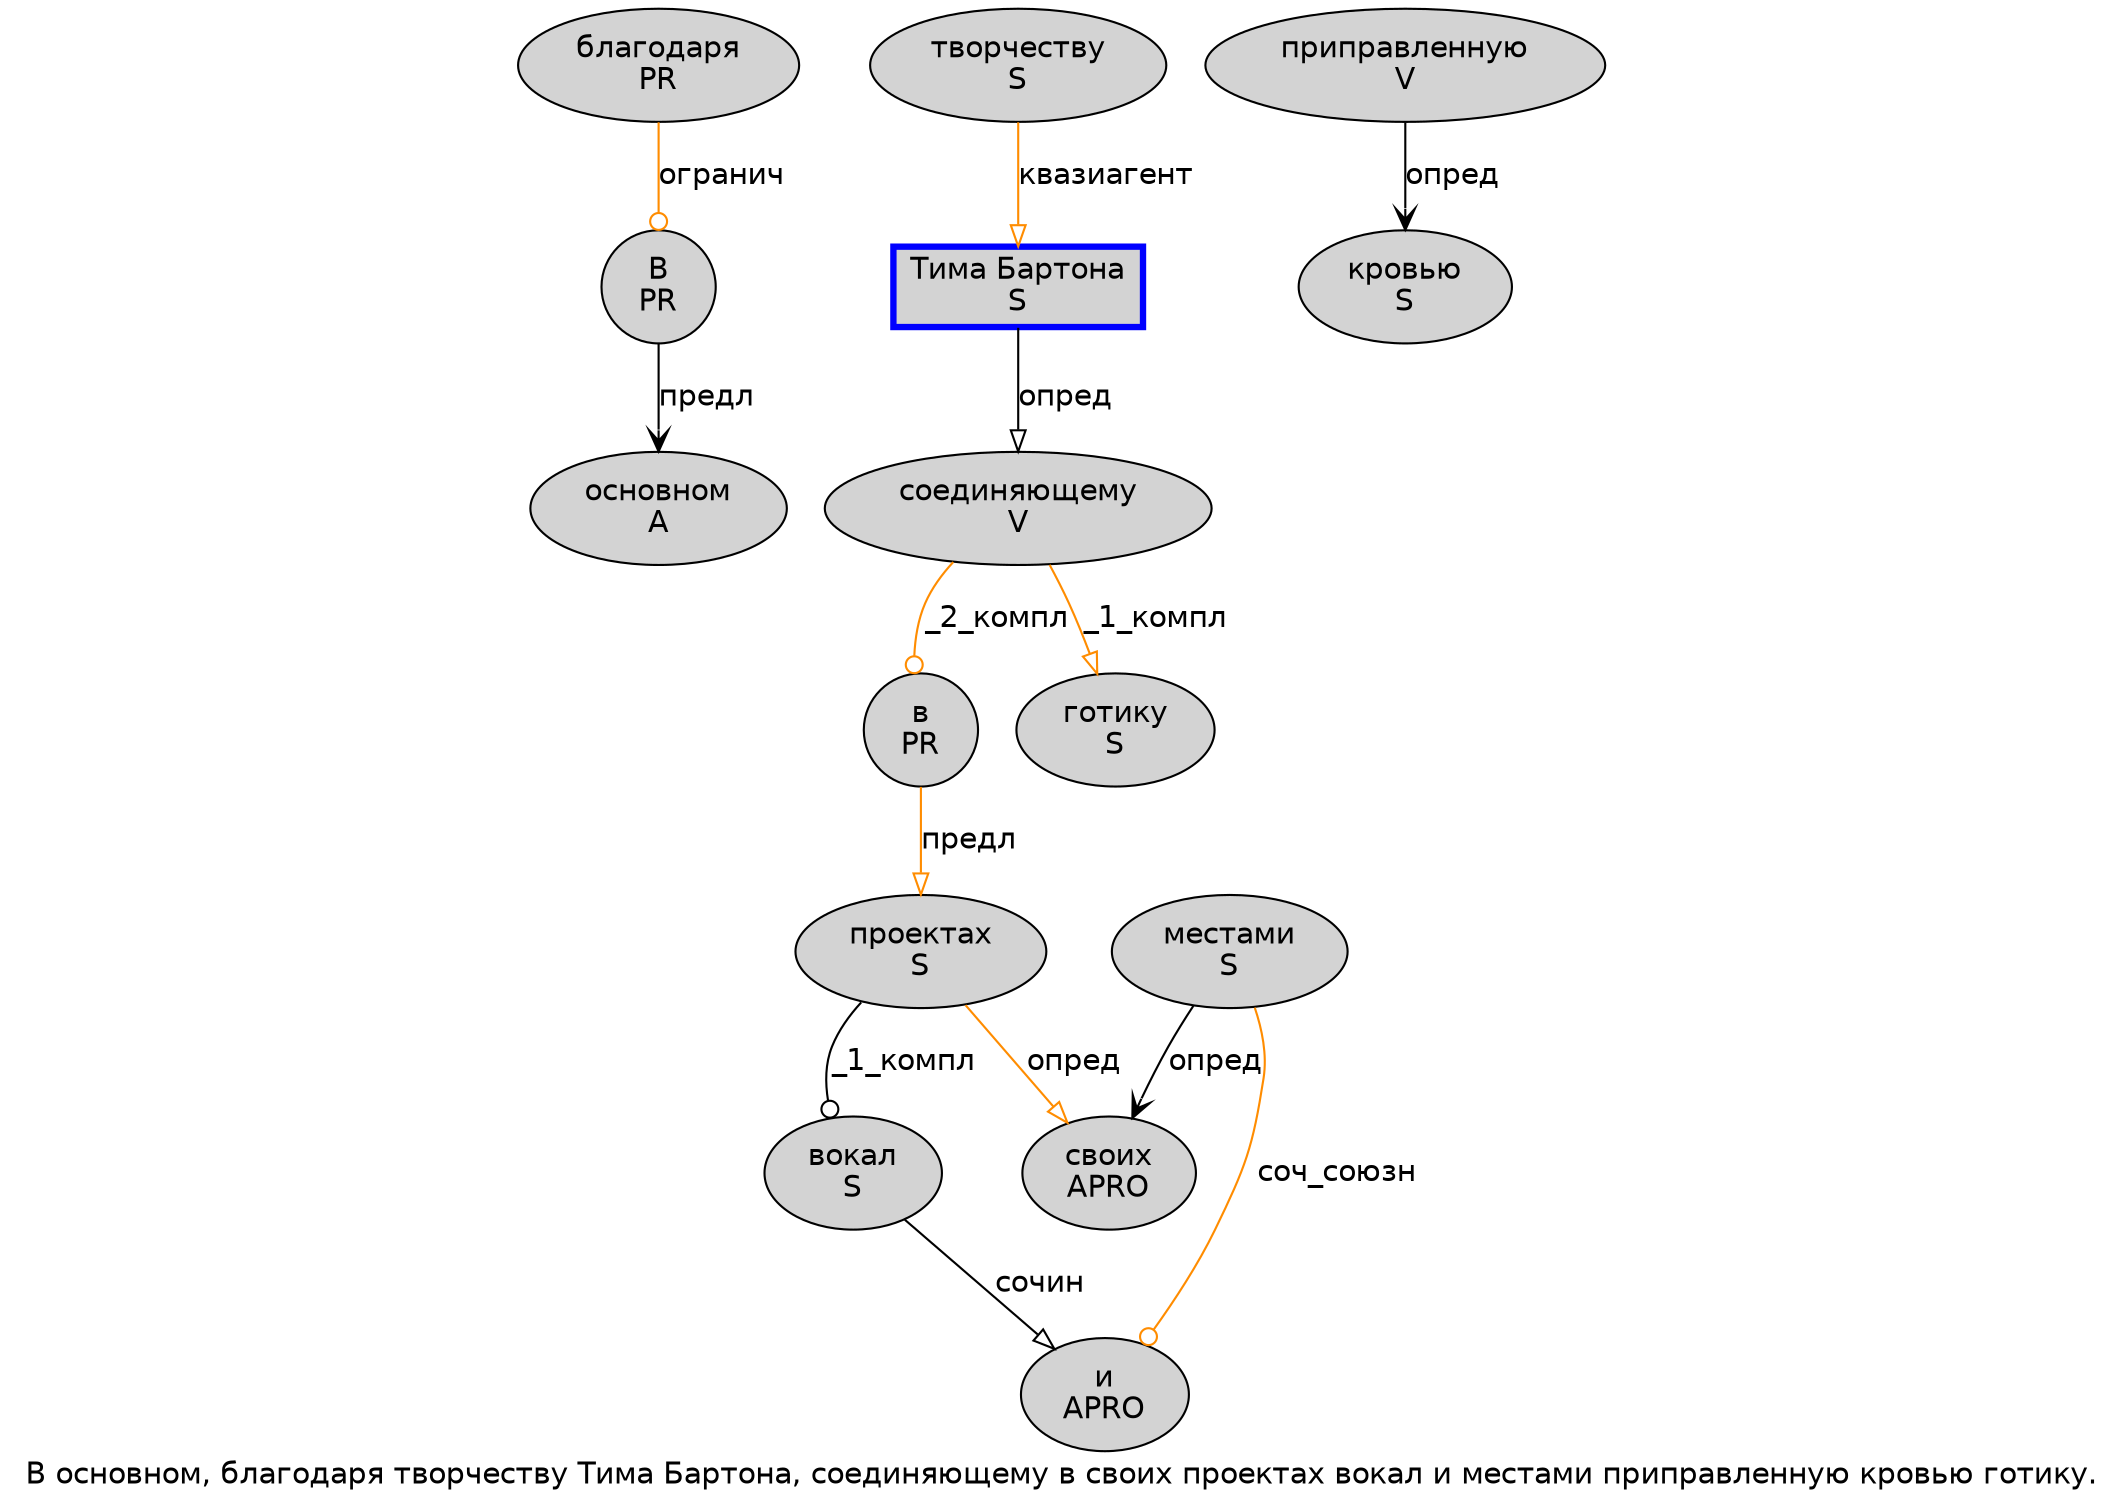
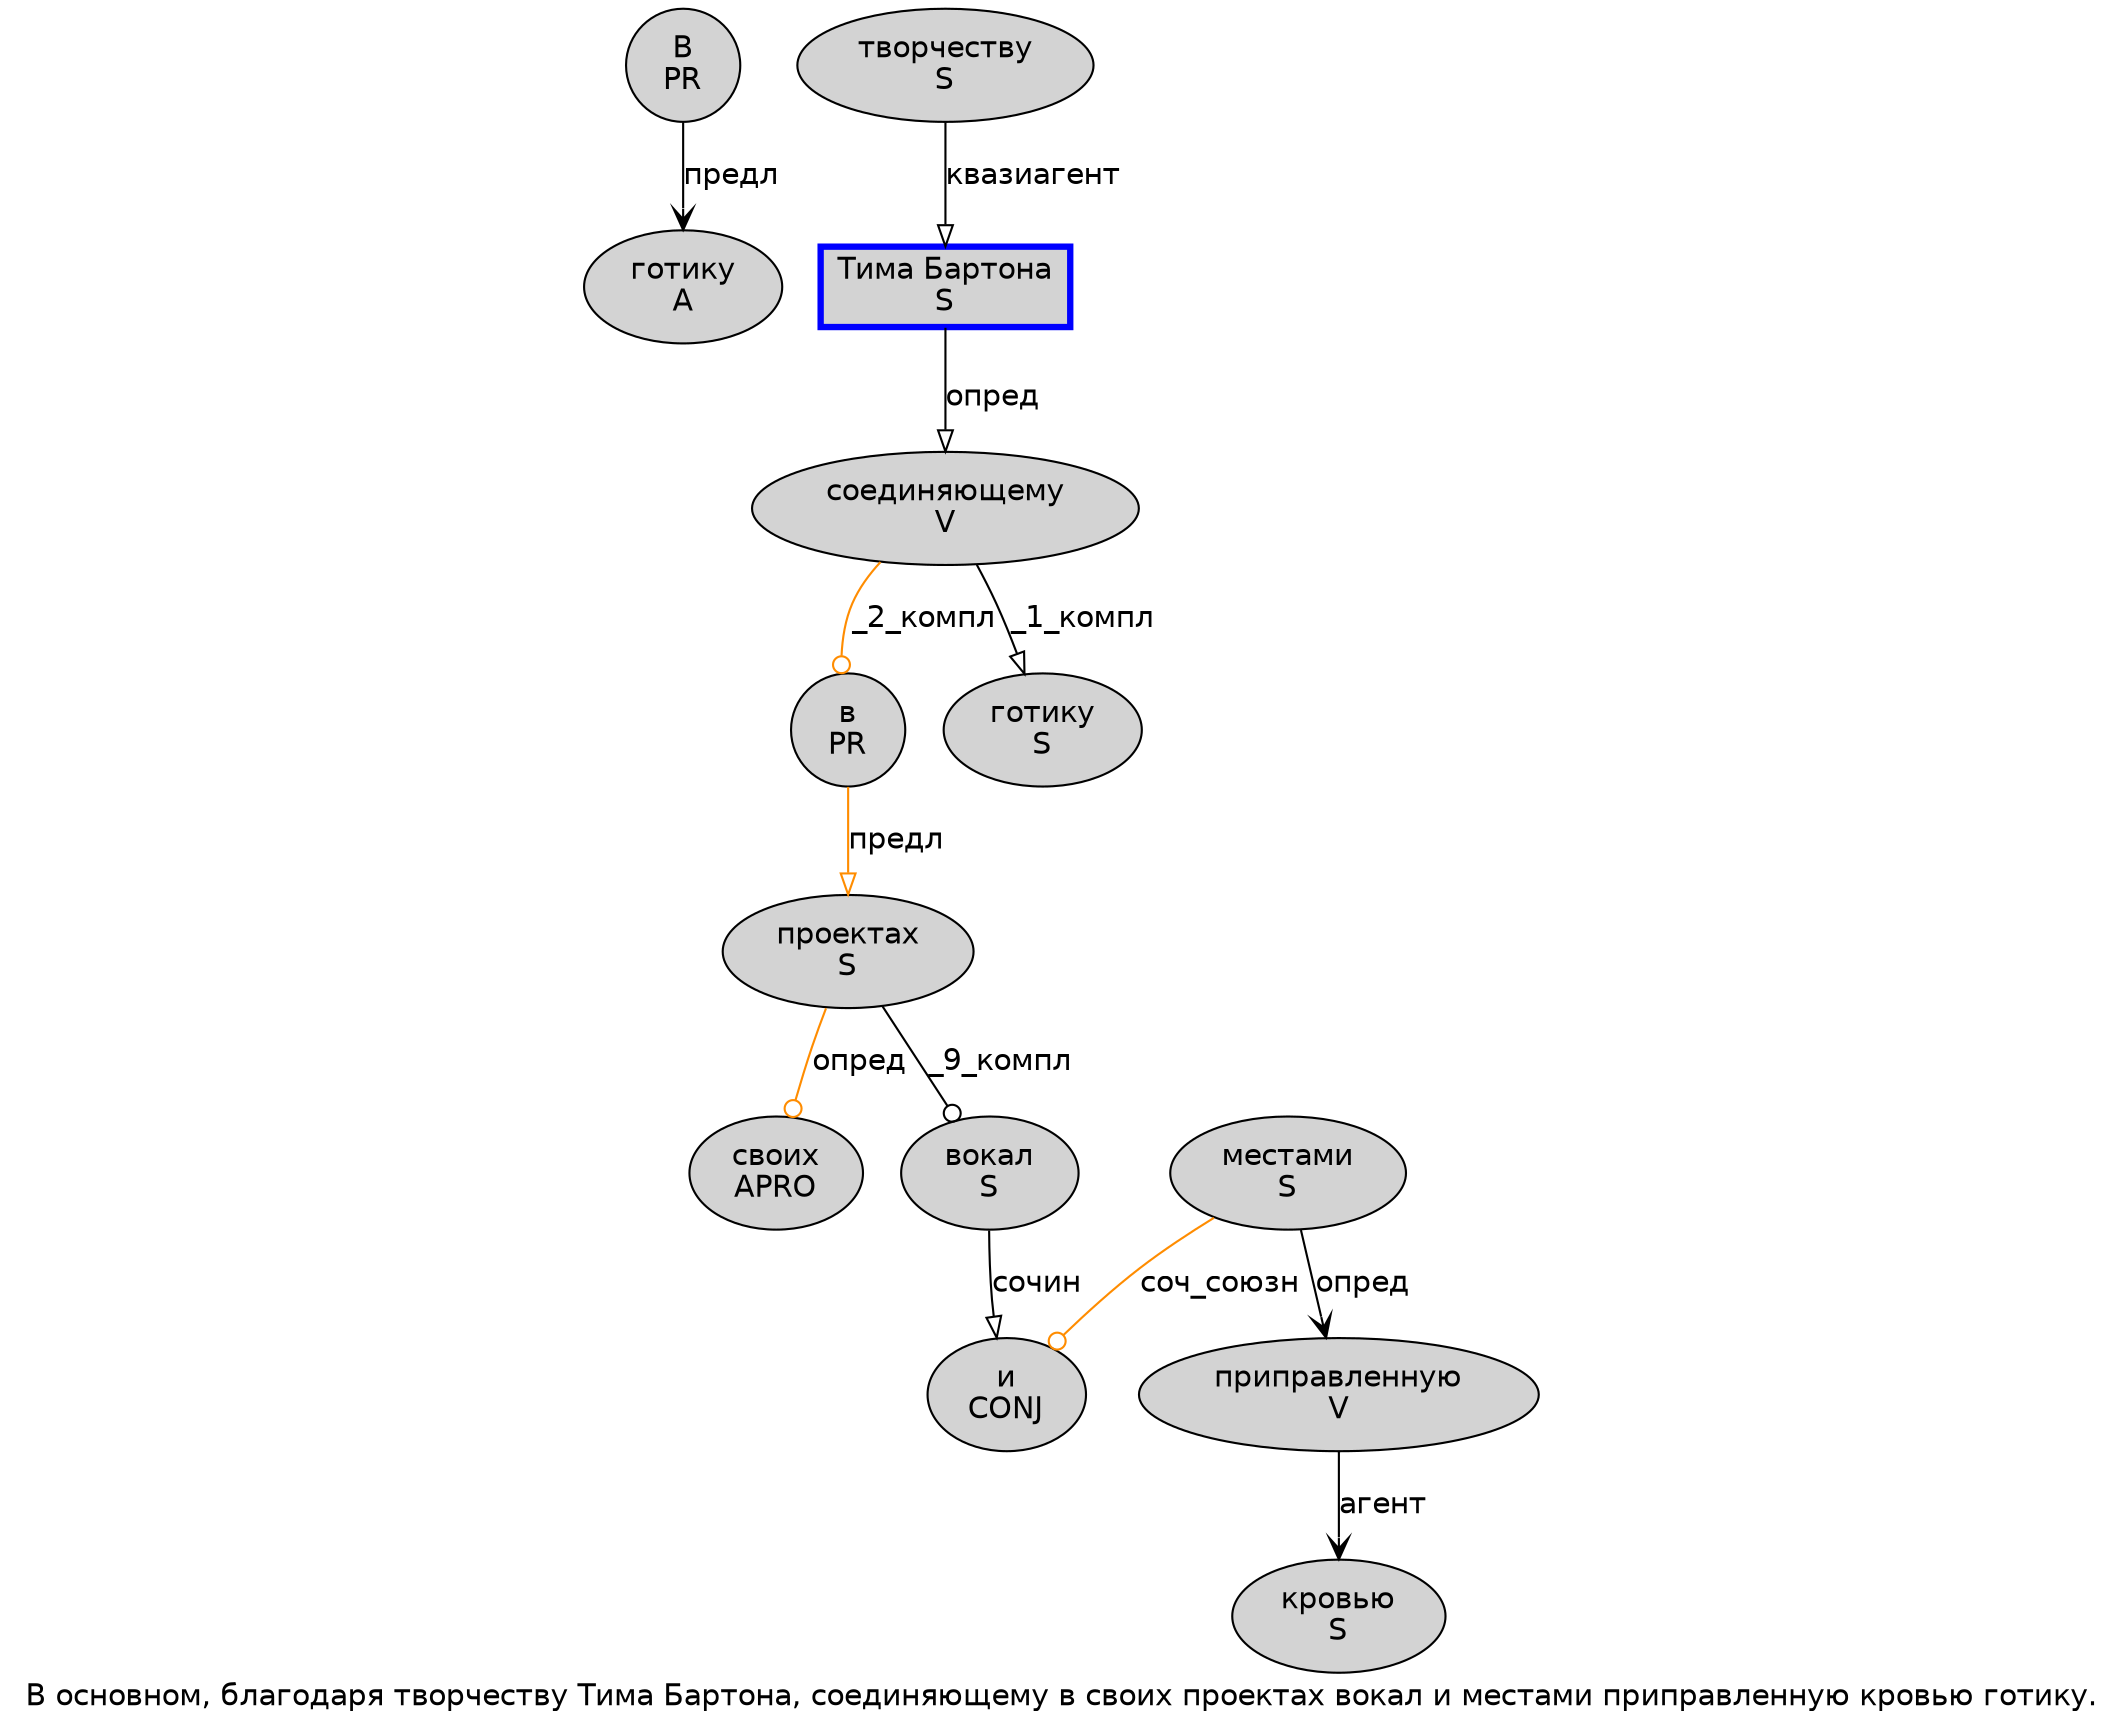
  digraph {
    fontname="DejaVu Sans"
    label="В основном, благодаря творчеству Тима Бартона, соединяющему в своих проектах вокал и местами приправленную кровью готику."
    node [fillcolor=lightgray fontname="DejaVu Sans" penwidth=1 shape=ellipse style=filled]
    edge [arrowhead=odot color=black fontname="DejaVu Sans"]
    n1 [label="В\nPR"]
-   n2 [label="основном\nA"]
-   n3 [label="благодаря\nPR"]
+   n2 [label="готику\nA"]
    n4 [label="творчеству\nS"]
    n5 [color=blue label="Тима Бартона\nS" penwidth=3 shape=box]
    n6 [label="соединяющему\nV"]
    n7 [label="в\nPR"]
    n8 [label="готику\nS"]
    n9 [label="проектах\nS"]
    n10 [label="своих\nAPRO"]
    n11 [label="вокал\nS"]
-   n12 [label="и\nAPRO"]
+   n12 [label="и\nCONJ"]
    n13 [label="местами\nS"]
    n14 [label="приправленную\nV"]
    n15 [label="кровью\nS"]
    n1 -> n2 [arrowhead=vee label="предл"]
-   n3 -> n1 [color=darkorange label="огранич"]
-   n4 -> n5 [arrowhead=onormal color=darkorange label="квазиагент"]
+   n4 -> n5 [arrowhead=onormal label="квазиагент"]
    n5 -> n6 [arrowhead=onormal label="опред"]
    n6 -> n7 [color=darkorange label="_2_компл"]
-   n6 -> n8 [arrowhead=onormal color=darkorange label="_1_компл"]
+   n6 -> n8 [arrowhead=onormal label="_1_компл"]
    n7 -> n9 [arrowhead=onormal color=darkorange label="предл"]
-   n9 -> n10 [arrowhead=onormal color=darkorange label="опред"]
-   n9 -> n11 [label="_1_компл"]
+   n9 -> n10 [color=darkorange label="опред"]
+   n9 -> n11 [label="_9_компл"]
    n11 -> n12 [arrowhead=onormal label="сочин"]
    n13 -> n12 [color=darkorange label="соч_союзн"]
-   n13 -> n10 [arrowhead=vee label="опред"]
-   n14 -> n15 [arrowhead=vee label="опред"]
+   n13 -> n14 [arrowhead=vee label="опред"]
+   n14 -> n15 [arrowhead=vee label="агент"]
  }
